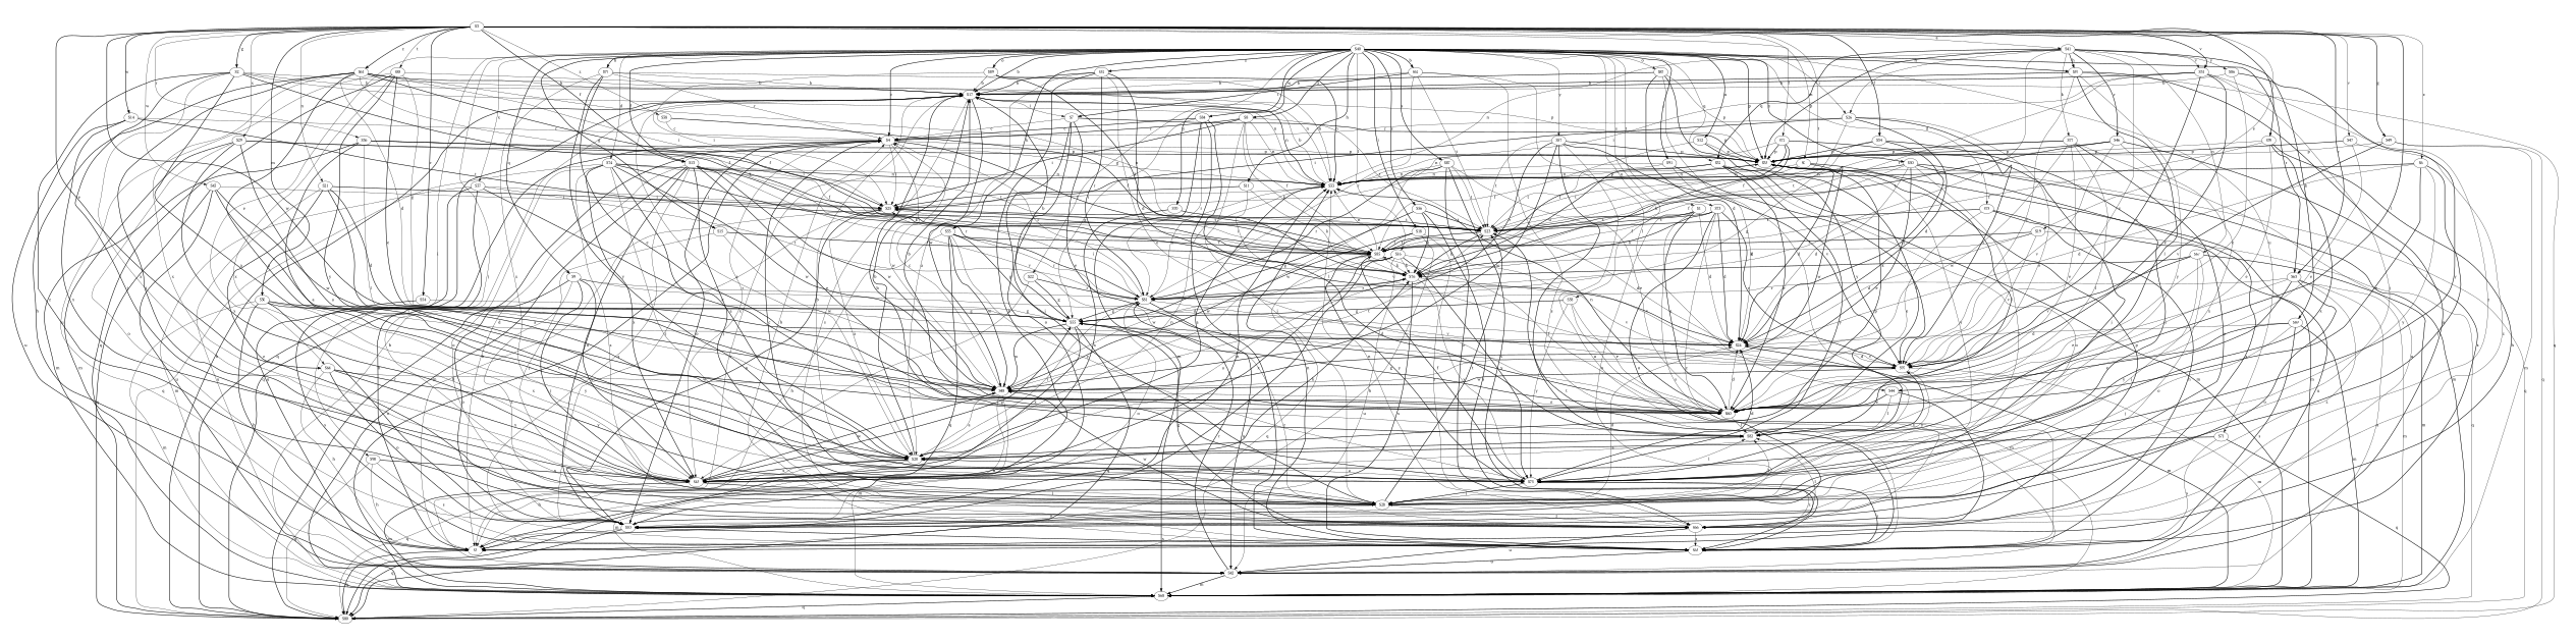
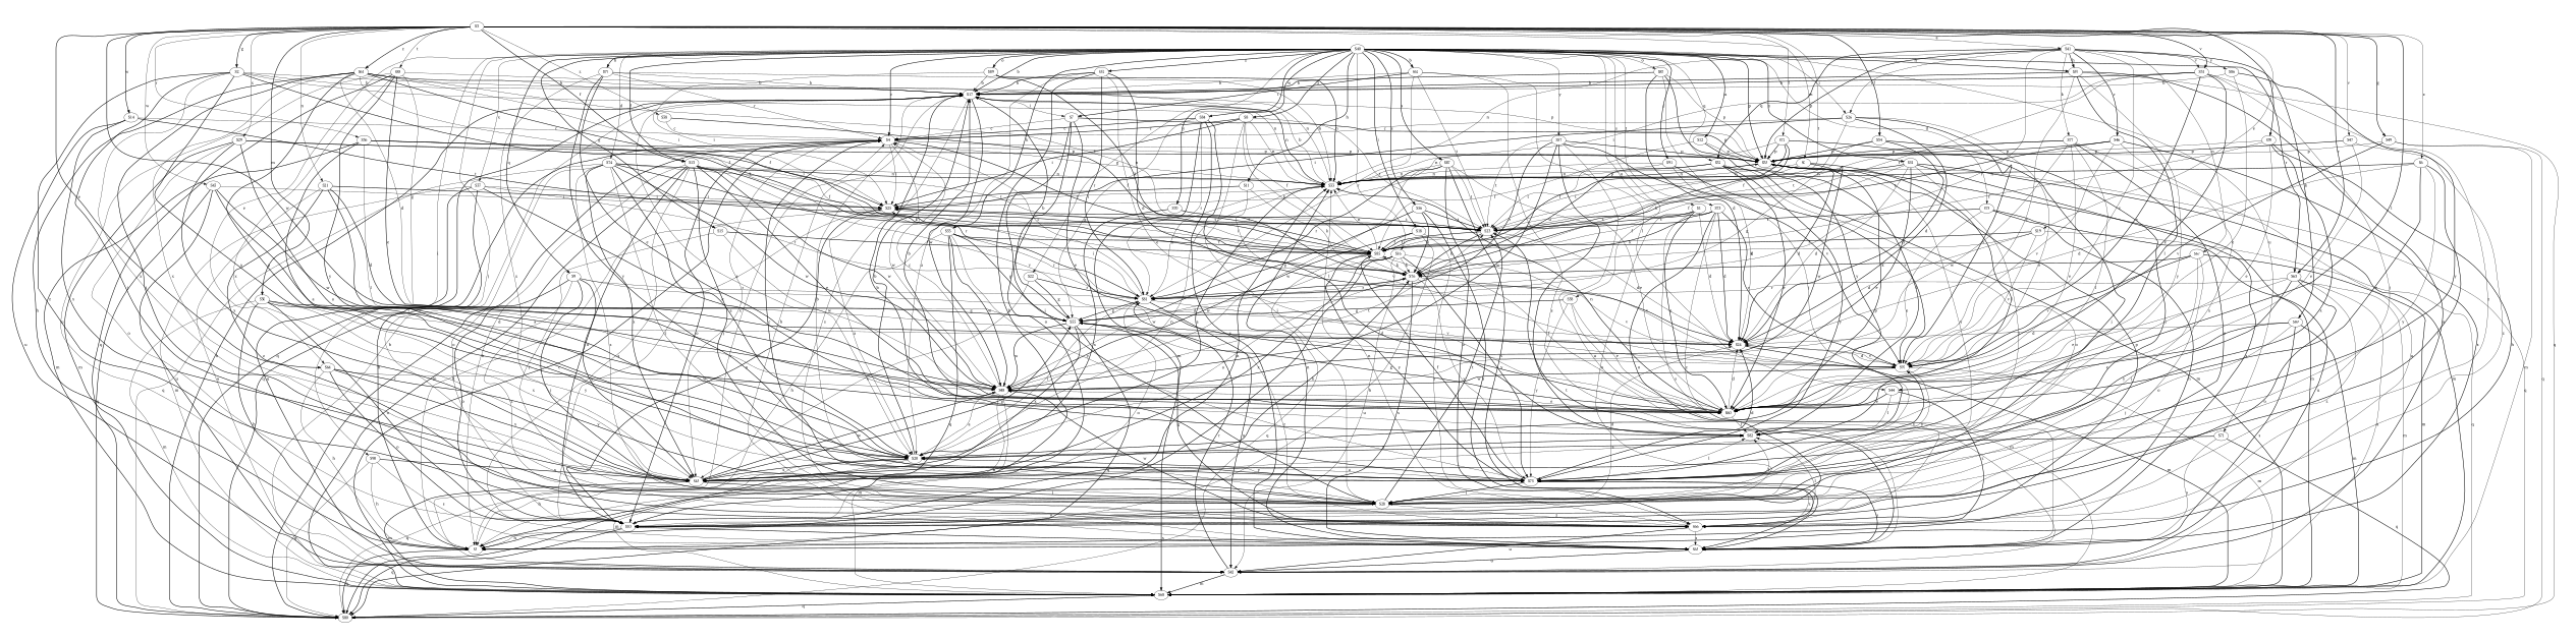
  strict digraph {
    fontname="PT Serif"
    node [fontname="PT Serif"]
    edge [fontname="PT Serif" style=bold]
    S40
    S62
    S17
    S4
    S78
    S74
    S64
    S13
    S22
    S15
    S11
    S79
    S59
    S18
    S90
    S26
    S91
    S28
    S53
    S16
    S83
    S89
    S35
    S9
    S32
    S63
    S56
    S1
    S87
    S73
    S12
    S71
    S58
    S84
    S37
    S70
    S57
-   S50
+   S50 [label=S51]
    S8
    S52
    S44
    S23
    S81
    S7
    S65
    S48
    S33
    S20
    S80
    S45
    S85
    S25
    S10
    S5
    S60
    S42
    S66
    S75
    n59 [label=S97]
    S68
    S76
    S55
    S82
    S24
    S3
    S41
    S19
    S72
    S34
    S2
    S49
    S39
    S0
    S30
    S21
    S36
-   S54
    S88
    S47
    S31
    S43
    S14
    S29
    S6
    S38
    S61
    S77
    S69
    S67
    S46
    S86
    S40 -> S62 [label=b]
    S40 -> S17 [label=b]
    S40 -> S4 [label=c]
    S40 -> S78 [label=d style=solid]
    S40 -> S74 [label=d style=solid]
    S40 -> S64 [label=e style=solid]
    S40 -> S13 [label=f]
    S40 -> S22 [label=g style=solid]
    S40 -> S15 [label=g]
    S40 -> S11 [label=h]
    S40 -> S79 [label=h]
    S40 -> S59 [label=h]
    S40 -> S18 [label=i]
    S40 -> S90 [label=i style=solid]
    S40 -> S26 [label=i style=solid]
    S40 -> S91 [label=j]
    S40 -> S28 [label=j style=solid]
    S40 -> S53 [label=k]
    S40 -> S16 [label=l style=solid]
    S40 -> S83 [label=o style=solid]
    S40 -> S89 [label=o]
    S40 -> S35 [label=p]
    S40 -> S9 [label=q]
    S40 -> S32 [label=q style=solid]
    S40 -> S63 [label=r]
    S40 -> S56 [label=s]
    S40 -> S1 [label=s style=solid]
    S40 -> S87 [label=s]
    S40 -> S73 [label=t style=solid]
    S40 -> S12 [label=u]
    S40 -> S71 [label=u style=solid]
    S40 -> S58 [label=u style=solid]
    S40 -> S84 [label=w]
    S40 -> S37 [label=x style=solid]
    S40 -> S70 [label=y]
    S40 -> S57 [label=y style=solid]
    S40 -> S50 [label=y]
    S40 -> S8 [label=z]
    S40 -> S52 [label=z]
    S62 -> S17 [label=b style=solid]
    S62 -> S44 [label=l style=solid]
    S62 -> S23 [label=t style=solid]
    S62 -> S81 [label=r style=solid]
    S62 -> S7 [label=i]
    S62 -> S65 [label=s style=solid]
    S17 -> S7 [label=i style=solid]
    S17 -> S65 [label=s style=solid]
    S17 -> S48 [label=w]
    S17 -> S33 [label=n]
    S17 -> S20 [label=a style=solid]
    S17 -> S80 [label=q]
    S4 -> S35 [label=p style=solid]
    S4 -> S48 [label=w style=solid]
    S4 -> S80 [label=q]
    S4 -> S45 [label=x style=solid]
    S4 -> S85 [label=f]
    S4 -> S25 [label=i style=solid]
    S4 -> S10 [label=o]
    S78 -> S23 [label=t]
    S78 -> S5 [label=h]
    S78 -> S60 [label=e style=solid]
    S78 -> S42 [label=u]
    S74 -> S28 [label=j style=solid]
    S74 -> S23 [label=t style=solid]
    S74 -> S81 [label=r]
    S74 -> S48 [label=w]
    S74 -> S33 [label=n]
    S74 -> S20 [label=a]
    S74 -> S80 [label=q style=solid]
    S74 -> S45 [label=x]
    S74 -> S10 [label=o style=solid]
    S74 -> S66 [label=z style=solid]
    S64 -> S48 [label=w style=solid]
    S64 -> S45 [label=x]
    S64 -> S10 [label=o]
    S64 -> S5 [label=h style=solid]
    S64 -> S75 [label=y]
    S13 -> S28 [label=j]
    S13 -> S65 [label=s style=solid]
    S13 -> S48 [label=w]
    S13 -> S33 [label=n style=solid]
    S13 -> S10 [label=o]
    S13 -> S5 [label=h style=solid]
    S13 -> S60 [label=e]
    S13 -> n59 [label=v style=solid]
    S13 -> S68 [label=m]
    S13 -> S76 [label=k]
    S22 -> S81 [label=r]
    S22 -> S45 [label=x style=solid]
    S22 -> S55 [label=g]
    S15 -> S28 [label=j style=solid]
    S15 -> S48 [label=w style=solid]
    S15 -> S85 [label=f]
    S11 -> S25 [label=i]
    S11 -> n59 [label=v style=solid]
    S11 -> S76 [label=k style=solid]
    S79 -> S17 [label=b style=solid]
    S79 -> S4 [label=c style=solid]
    S79 -> S33 [label=n style=solid]
    S79 -> S45 [label=x style=solid]
    S79 -> S60 [label=e]
    S79 -> S75 [label=y]
    S59 -> S17 [label=b]
    S59 -> S80 [label=q style=solid]
    S59 -> S42 [label=u]
    S59 -> S75 [label=y style=solid]
    S59 -> n59 [label=v style=solid]
    S59 -> S82 [label=l]
    S18 -> S48 [label=w]
    S18 -> S85 [label=f]
    S18 -> S5 [label=h style=solid]
    S18 -> S66 [label=z style=solid]
    S90 -> S65 [label=s style=solid]
    S90 -> S80 [label=q style=solid]
    S90 -> S45 [label=x]
    S90 -> S5 [label=h style=solid]
    S26 -> S4 [label=c style=solid]
    S26 -> S85 [label=f style=solid]
    S26 -> S25 [label=i]
    S26 -> S60 [label=e style=solid]
    S26 -> n59 [label=v]
    S26 -> S24 [label=d]
    S91 -> S23 [label=t style=solid]
    S91 -> S33 [label=n style=solid]
    S91 -> n59 [label=v]
    S91 -> S24 [label=d style=solid]
    S28 -> S17 [label=b style=solid]
    S28 -> S4 [label=c]
    S28 -> S23 [label=t]
    S28 -> S10 [label=o style=solid]
    S28 -> S66 [label=z style=solid]
    S28 -> S82 [label=l style=solid]
    S28 -> S24 [label=d style=solid]
    S53 -> S81 [label=r style=solid]
    S53 -> S48 [label=w]
    S53 -> S80 [label=q]
    S53 -> S85 [label=f]
    S53 -> S5 [label=h style=solid]
    S53 -> S75 [label=y style=solid]
    S53 -> S55 [label=g]
    S16 -> S48 [label=w style=solid]
    S16 -> S45 [label=x]
    S16 -> S5 [label=h]
    S16 -> S42 [label=u style=solid]
    S16 -> S75 [label=y]
    S16 -> n59 [label=v style=solid]
    S16 -> S76 [label=k style=solid]
    S83 -> S17 [label=b]
    S83 -> S28 [label=j style=solid]
    S83 -> S35 [label=p style=solid]
    S83 -> S75 [label=y]
    S83 -> S24 [label=d]
    S89 -> S17 [label=b style=solid]
    S89 -> S33 [label=n]
    S89 -> S25 [label=i style=solid]
    S89 -> S76 [label=k]
    S35 -> S33 [label=n]
    S35 -> S80 [label=q style=solid]
    S35 -> S75 [label=y style=solid]
    S35 -> S68 [label=m]
    S35 -> S24 [label=d]
    S9 -> S28 [label=j]
    S9 -> S81 [label=r style=solid]
    S9 -> S45 [label=x]
    S9 -> S10 [label=o]
    S9 -> S66 [label=z style=solid]
    S9 -> S24 [label=d style=solid]
    S32 -> S33 [label=n style=solid]
    S32 -> S10 [label=o style=solid]
    S32 -> S60 [label=e]
    S32 -> S75 [label=y]
    S32 -> S68 [label=m]
    S32 -> S76 [label=u]
    S63 -> S81 [label=r style=solid]
    S63 -> S10 [label=o]
    S63 -> S60 [label=e style=solid]
    S63 -> S42 [label=u style=solid]
    S63 -> S66 [label=z style=solid]
    S63 -> S75 [label=y]
    S63 -> S68 [label=m style=solid]
    S56 -> S23 [label=t]
    S56 -> S65 [label=s]
    S56 -> S76 [label=k]
    S56 -> S55 [label=g]
    S1 -> S23 [label=t]
    S1 -> S65 [label=s style=solid]
    S1 -> S85 [label=f style=solid]
    S1 -> S10 [label=o style=solid]
    S1 -> S60 [label=e]
    S1 -> S24 [label=d style=solid]
    S87 -> S23 [label=t style=solid]
    S87 -> S81 [label=r]
    S87 -> S65 [label=s]
    S87 -> S48 [label=w style=solid]
    S87 -> S33 [label=n style=solid]
    S87 -> S60 [label=e style=solid]
    S87 -> S66 [label=z]
    S73 -> S23 [label=t]
    S73 -> S10 [label=o]
    S73 -> S66 [label=z style=solid]
    S73 -> n59 [label=v]
    S73 -> S76 [label=k]
    S73 -> S24 [label=d]
    S12 -> S35 [label=p style=solid]
    S12 -> S85 [label=f style=solid]
    S12 -> S82 [label=l]
    S71 -> S65 [label=s style=solid]
    S71 -> S20 [label=a]
    S71 -> S80 [label=q]
    S58 -> S60 [label=e style=solid]
    S58 -> S75 [label=y style=solid]
    S58 -> S68 [label=m style=solid]
    S58 -> S55 [label=g]
    S84 -> S4 [label=c]
    S84 -> S81 [label=r style=solid]
    S84 -> S65 [label=s]
    S84 -> S68 [label=m]
    S84 -> S55 [label=g style=solid]
    S84 -> S82 [label=l]
    S37 -> S81 [label=r style=solid]
    S37 -> S25 [label=i style=solid]
    S37 -> S5 [label=h]
    S37 -> S60 [label=e]
    S37 -> S42 [label=u]
    S37 -> S68 [label=m style=solid]
    S70 -> S23 [label=t]
    S70 -> S45 [label=x]
    S57 -> S35 [label=p]
    S57 -> S23 [label=t style=solid]
    S57 -> S81 [label=r]
    S57 -> S48 [label=w]
    S57 -> S42 [label=u style=solid]
    S57 -> n59 [label=v]
    S57 -> S82 [label=l]
    S50 -> S28 [label=j style=solid]
    S50 -> S65 [label=s]
    S50 -> S33 [label=n]
    S50 -> S85 [label=f style=solid]
    S50 -> S60 [label=e]
    S50 -> S68 [label=m]
    S50 -> S24 [label=d style=solid]
    S8 -> S4 [label=c]
    S8 -> S28 [label=j style=solid]
    S8 -> S23 [label=t style=solid]
    S8 -> S33 [label=n style=solid]
    S8 -> S85 [label=f style=solid]
    S8 -> S25 [label=i]
    S8 -> S76 [label=k style=solid]
    S52 -> S17 [label=b]
    S52 -> S81 [label=r]
    S52 -> S20 [label=a style=solid]
    S52 -> S5 [label=h]
    S52 -> S60 [label=e style=solid]
    S52 -> S24 [label=d]
    S44 -> S60 [label=e]
    S44 -> S66 [label=z]
    S44 -> S82 [label=l style=solid]
    S23 -> S85 [label=f]
    S23 -> S25 [label=i]
    S23 -> S76 [label=k]
    S23 -> S24 [label=d style=solid]
    S81 -> S4 [label=c style=solid]
    S81 -> S33 [label=n style=solid]
    S81 -> S25 [label=i style=solid]
    S81 -> S10 [label=o style=solid]
    S81 -> S42 [label=u]
    S81 -> n59 [label=v style=solid]
    S81 -> S76 [label=k]
    S81 -> S55 [label=g]
    S7 -> S4 [label=c style=solid]
    S7 -> S28 [label=j]
    S7 -> S35 [label=p]
    S7 -> S10 [label=o]
    S7 -> S60 [label=e]
    S65 -> S17 [label=b style=solid]
    S65 -> S23 [label=t]
    S65 -> S33 [label=n]
    S65 -> S42 [label=u]
    S48 -> S4 [label=c style=solid]
    S48 -> S23 [label=t style=solid]
    S48 -> S20 [label=a style=solid]
    S48 -> S5 [label=h style=solid]
    S48 -> S60 [label=e style=solid]
    S48 -> S68 [label=m style=solid]
    S33 -> S17 [label=b style=solid]
    S33 -> S35 [label=p style=solid]
    S33 -> S20 [label=a]
    S33 -> S25 [label=i style=solid]
    S20 -> S17 [label=b]
    S20 -> S35 [label=p]
    S20 -> S81 [label=r style=solid]
    S20 -> S33 [label=n style=solid]
    S20 -> S80 [label=q style=solid]
    S20 -> S45 [label=x]
    S20 -> S5 [label=h style=solid]
    S20 -> S75 [label=y style=solid]
    S20 -> S68 [label=m style=solid]
    S80 -> S17 [label=b]
    S80 -> S4 [label=c]
    S45 -> S28 [label=j]
    S45 -> S48 [label=w]
    S45 -> S68 [label=m]
    S45 -> S76 [label=k]
    S45 -> S55 [label=g]
    S85 -> S33 [label=n style=solid]
    S85 -> S80 [label=q style=solid]
    S85 -> S25 [label=i style=solid]
    S85 -> S75 [label=y]
    S85 -> S76 [label=k style=solid]
    S25 -> S23 [label=t]
    S25 -> S20 [label=a style=solid]
    S25 -> S10 [label=o]
    S25 -> S5 [label=h style=solid]
    S10 -> S65 [label=s]
    S10 -> S33 [label=n]
    S10 -> S80 [label=q]
    S10 -> S25 [label=i style=solid]
    S10 -> S5 [label=h style=solid]
    S5 -> S80 [label=q]
    S60 -> S17 [label=b]
    S60 -> S33 [label=n]
    S60 -> S85 [label=f style=solid]
    S60 -> S55 [label=g]
    S60 -> S82 [label=l style=solid]
    S60 -> S24 [label=d style=solid]
    S42 -> S4 [label=c style=solid]
    S42 -> S81 [label=r]
    S42 -> S68 [label=m]
    S66 -> S35 [label=p]
    S66 -> S65 [label=s style=solid]
    S66 -> S48 [label=w]
    S66 -> S33 [label=n style=solid]
    S66 -> S42 [label=u]
    S66 -> S55 [label=g]
    S66 -> S82 [label=l style=solid]
    S75 -> S17 [label=b]
    S75 -> S28 [label=j]
    S75 -> S65 [label=s]
    S75 -> S20 [label=a style=solid]
    S75 -> S85 [label=f]
    S75 -> S66 [label=z style=solid]
    S75 -> n59 [label=v]
    S75 -> S82 [label=l style=solid]
    S75 -> S24 [label=d]
    n59 -> S48 [label=w]
    n59 -> S75 [label=y style=solid]
    n59 -> S68 [label=m style=solid]
    n59 -> S24 [label=d style=solid]
    S68 -> S17 [label=b style=solid]
    S68 -> S4 [label=c]
    S68 -> S80 [label=q]
    S76 -> S81 [label=r style=solid]
    S76 -> S65 [label=s]
    S76 -> S20 [label=a style=solid]
    S76 -> S75 [label=y style=solid]
    S76 -> n59 [label=v style=solid]
    S55 -> S17 [label=b]
    S55 -> S48 [label=w]
    S55 -> S80 [label=q]
    S55 -> S45 [label=x]
    S55 -> S66 [label=z style=solid]
    S55 -> S24 [label=d style=solid]
    S82 -> S20 [label=a]
    S24 -> n59 [label=v style=solid]
    S24 -> S68 [label=m]
    S3 -> S64 [label=e]
    S3 -> S13 [label=f]
    S3 -> S63 [label=r]
    S3 -> S44 [label=l]
    S3 -> S23 [label=t style=solid]
    S3 -> S48 [label=w]
    S3 -> S41 [label=a style=solid]
    S3 -> S19 [label=e style=solid]
    S3 -> S72 [label=f style=solid]
    S3 -> S34 [label=f]
    S3 -> S2 [label=g]
    S3 -> S49 [label=g]
    S3 -> S39 [label=l]
    S3 -> S0 [label=m style=solid]
    S3 -> S30 [label=m]
    S3 -> S21 [label=n style=solid]
    S3 -> S36 [label=r style=solid]
-   S3 -> S54 [label=r]
    S3 -> S88 [label=t style=solid]
    S3 -> S47 [label=v style=solid]
    S3 -> S31 [label=v]
    S3 -> S43 [label=w style=solid]
    S3 -> S14 [label=w]
    S3 -> S29 [label=x style=solid]
    S3 -> S6 [label=z style=solid]
    S3 -> S38 [label=z style=solid]
    S3 -> S61 [label=z]
    S41 -> S59 [label=h]
    S41 -> S26 [label=i style=solid]
    S41 -> S35 [label=p]
    S41 -> S32 [label=q]
    S41 -> S81 [label=r style=solid]
    S41 -> S33 [label=n style=solid]
    S41 -> n59 [label=v style=solid]
    S41 -> S31 [label=v style=solid]
    S41 -> S77 [label=k style=solid]
    S41 -> S69 [label=k]
    S41 -> S67 [label=n style=solid]
    S41 -> S46 [label=r]
    S41 -> S86 [label=y style=solid]
    S19 -> S80 [label=q style=solid]
    S19 -> S85 [label=f]
    S19 -> n59 [label=v style=solid]
    S19 -> S76 [label=k style=solid]
    S19 -> S24 [label=d style=solid]
    S72 -> S28 [label=j]
    S72 -> S35 [label=p]
    S72 -> S33 [label=n style=solid]
    S72 -> S85 [label=f]
    S72 -> S76 [label=k]
    S34 -> S28 [label=j]
    S34 -> S35 [label=p]
    S34 -> S55 [label=g style=solid]
    S34 -> S24 [label=d]
    S2 -> S17 [label=b style=solid]
    S2 -> S28 [label=j]
    S2 -> S35 [label=p style=solid]
    S2 -> S33 [label=n style=solid]
    S2 -> S20 [label=a]
    S2 -> S45 [label=x style=solid]
    S2 -> S85 [label=f]
    S2 -> S66 [label=z]
    S49 -> S35 [label=p style=solid]
    S49 -> S80 [label=q style=solid]
    S49 -> n59 [label=v]
    S49 -> S68 [label=m style=solid]
    S39 -> S35 [label=p style=solid]
    S39 -> S45 [label=x]
    S39 -> S85 [label=f style=solid]
    S39 -> S5 [label=h]
    S39 -> S60 [label=e style=solid]
    S0 -> S23 [label=t style=solid]
    S0 -> S48 [label=w]
    S0 -> S33 [label=n style=solid]
    S0 -> S82 [label=l]
    S30 -> S45 [label=x style=solid]
    S30 -> S10 [label=o]
    S30 -> S5 [label=h]
    S30 -> S75 [label=y style=solid]
    S30 -> S68 [label=m style=solid]
    S30 -> S55 [label=g]
    S30 -> S24 [label=d style=solid]
    S21 -> S20 [label=a]
    S21 -> S25 [label=i]
    S21 -> S42 [label=u style=solid]
    S21 -> S66 [label=z]
    S21 -> S24 [label=d]
    S36 -> S35 [label=p style=solid]
    S36 -> S33 [label=n style=solid]
    S36 -> S20 [label=a]
    S36 -> S25 [label=i]
    S36 -> S68 [label=m]
    S36 -> S82 [label=l style=solid]
-   S54 -> S65 [label=s]
-   S54 -> S55 [label=g style=solid]
    S88 -> S17 [label=b style=solid]
    S88 -> S80 [label=q]
    S88 -> S45 [label=x style=solid]
    S88 -> S60 [label=e]
    S88 -> S42 [label=u style=solid]
    S88 -> S75 [label=y]
    S88 -> S55 [label=g style=solid]
    S47 -> S35 [label=p]
    S47 -> S60 [label=e style=solid]
    S47 -> S66 [label=z style=solid]
    S31 -> S17 [label=b]
    S31 -> S28 [label=j style=solid]
    S31 -> S85 [label=f style=solid]
    S31 -> S25 [label=i style=solid]
    S31 -> S60 [label=e]
    S31 -> S66 [label=z style=solid]
    S31 -> n59 [label=v]
    S43 -> S48 [label=w]
    S43 -> S80 [label=q]
    S43 -> S25 [label=i style=solid]
    S43 -> S42 [label=u]
    S43 -> S82 [label=l]
    S14 -> S4 [label=c style=solid]
    S14 -> S23 [label=t]
    S14 -> S45 [label=x]
    S14 -> S42 [label=u]
    S29 -> S35 [label=p]
    S29 -> S20 [label=a]
    S29 -> S45 [label=x]
    S29 -> S85 [label=f style=solid]
    S29 -> S10 [label=o style=solid]
    S29 -> S68 [label=m]
    S6 -> S28 [label=j]
    S6 -> S33 [label=n]
    S6 -> S60 [label=e]
    S6 -> S75 [label=y style=solid]
    S6 -> S24 [label=d style=solid]
    S38 -> S4 [label=c style=solid]
    S38 -> S85 [label=f]
    S61 -> S17 [label=b style=solid]
    S61 -> S28 [label=j]
    S61 -> S23 [label=t style=solid]
    S61 -> S33 [label=n style=solid]
    S61 -> S20 [label=a]
    S61 -> S45 [label=x style=solid]
    S61 -> S85 [label=f]
    S61 -> S25 [label=i style=solid]
    S61 -> S5 [label=h]
    S61 -> S76 [label=k style=solid]
    S61 -> S24 [label=d style=solid]
    S77 -> S35 [label=p]
    S77 -> S23 [label=t style=solid]
    S77 -> S48 [label=w style=solid]
    S77 -> S10 [label=o]
    S77 -> S60 [label=e style=solid]
    S77 -> S42 [label=u style=solid]
    S77 -> S82 [label=l style=solid]
    S69 -> S28 [label=j style=solid]
    S69 -> S65 [label=s]
    S69 -> S60 [label=e]
    S69 -> S68 [label=m]
    S69 -> S24 [label=d style=solid]
    S67 -> S28 [label=j style=solid]
    S67 -> S10 [label=o style=solid]
    S67 -> n59 [label=v]
    S67 -> S68 [label=m]
    S67 -> S76 [label=k]
    S46 -> S35 [label=p]
    S46 -> S23 [label=t]
    S46 -> S65 [label=s]
    S46 -> S45 [label=x style=solid]
    S46 -> n59 [label=v style=solid]
    S86 -> S17 [label=b style=solid]
    S86 -> S60 [label=e style=solid]
    S86 -> S75 [label=y]
  }
